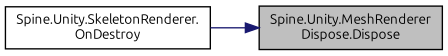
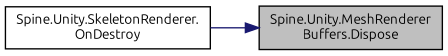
  digraph {
    rankdir=RL
    fontname=Ubuntu
    node [color=black fontname=Ubuntu fontsize=10 shape=record style=filled]
-   n1 [fillcolor=grey75 fontcolor=black height=0.2 label="Spine.Unity.MeshRenderer\lDispose.Dispose" width=0.4]
+   n1 [fillcolor=grey75 fontcolor=black height=0.2 label="Spine.Unity.MeshRenderer\lBuffers.Dispose" width=0.4]
    n2 [fillcolor=white height=0.2 label="Spine.Unity.SkeletonRenderer.\lOnDestroy" width=0.4]
    n1 -> n2 [color=midnightblue dir=back fontname=Ubuntu fontsize=10 labelfontname=Helvetica labelfontsize=10 style=solid]
  }
